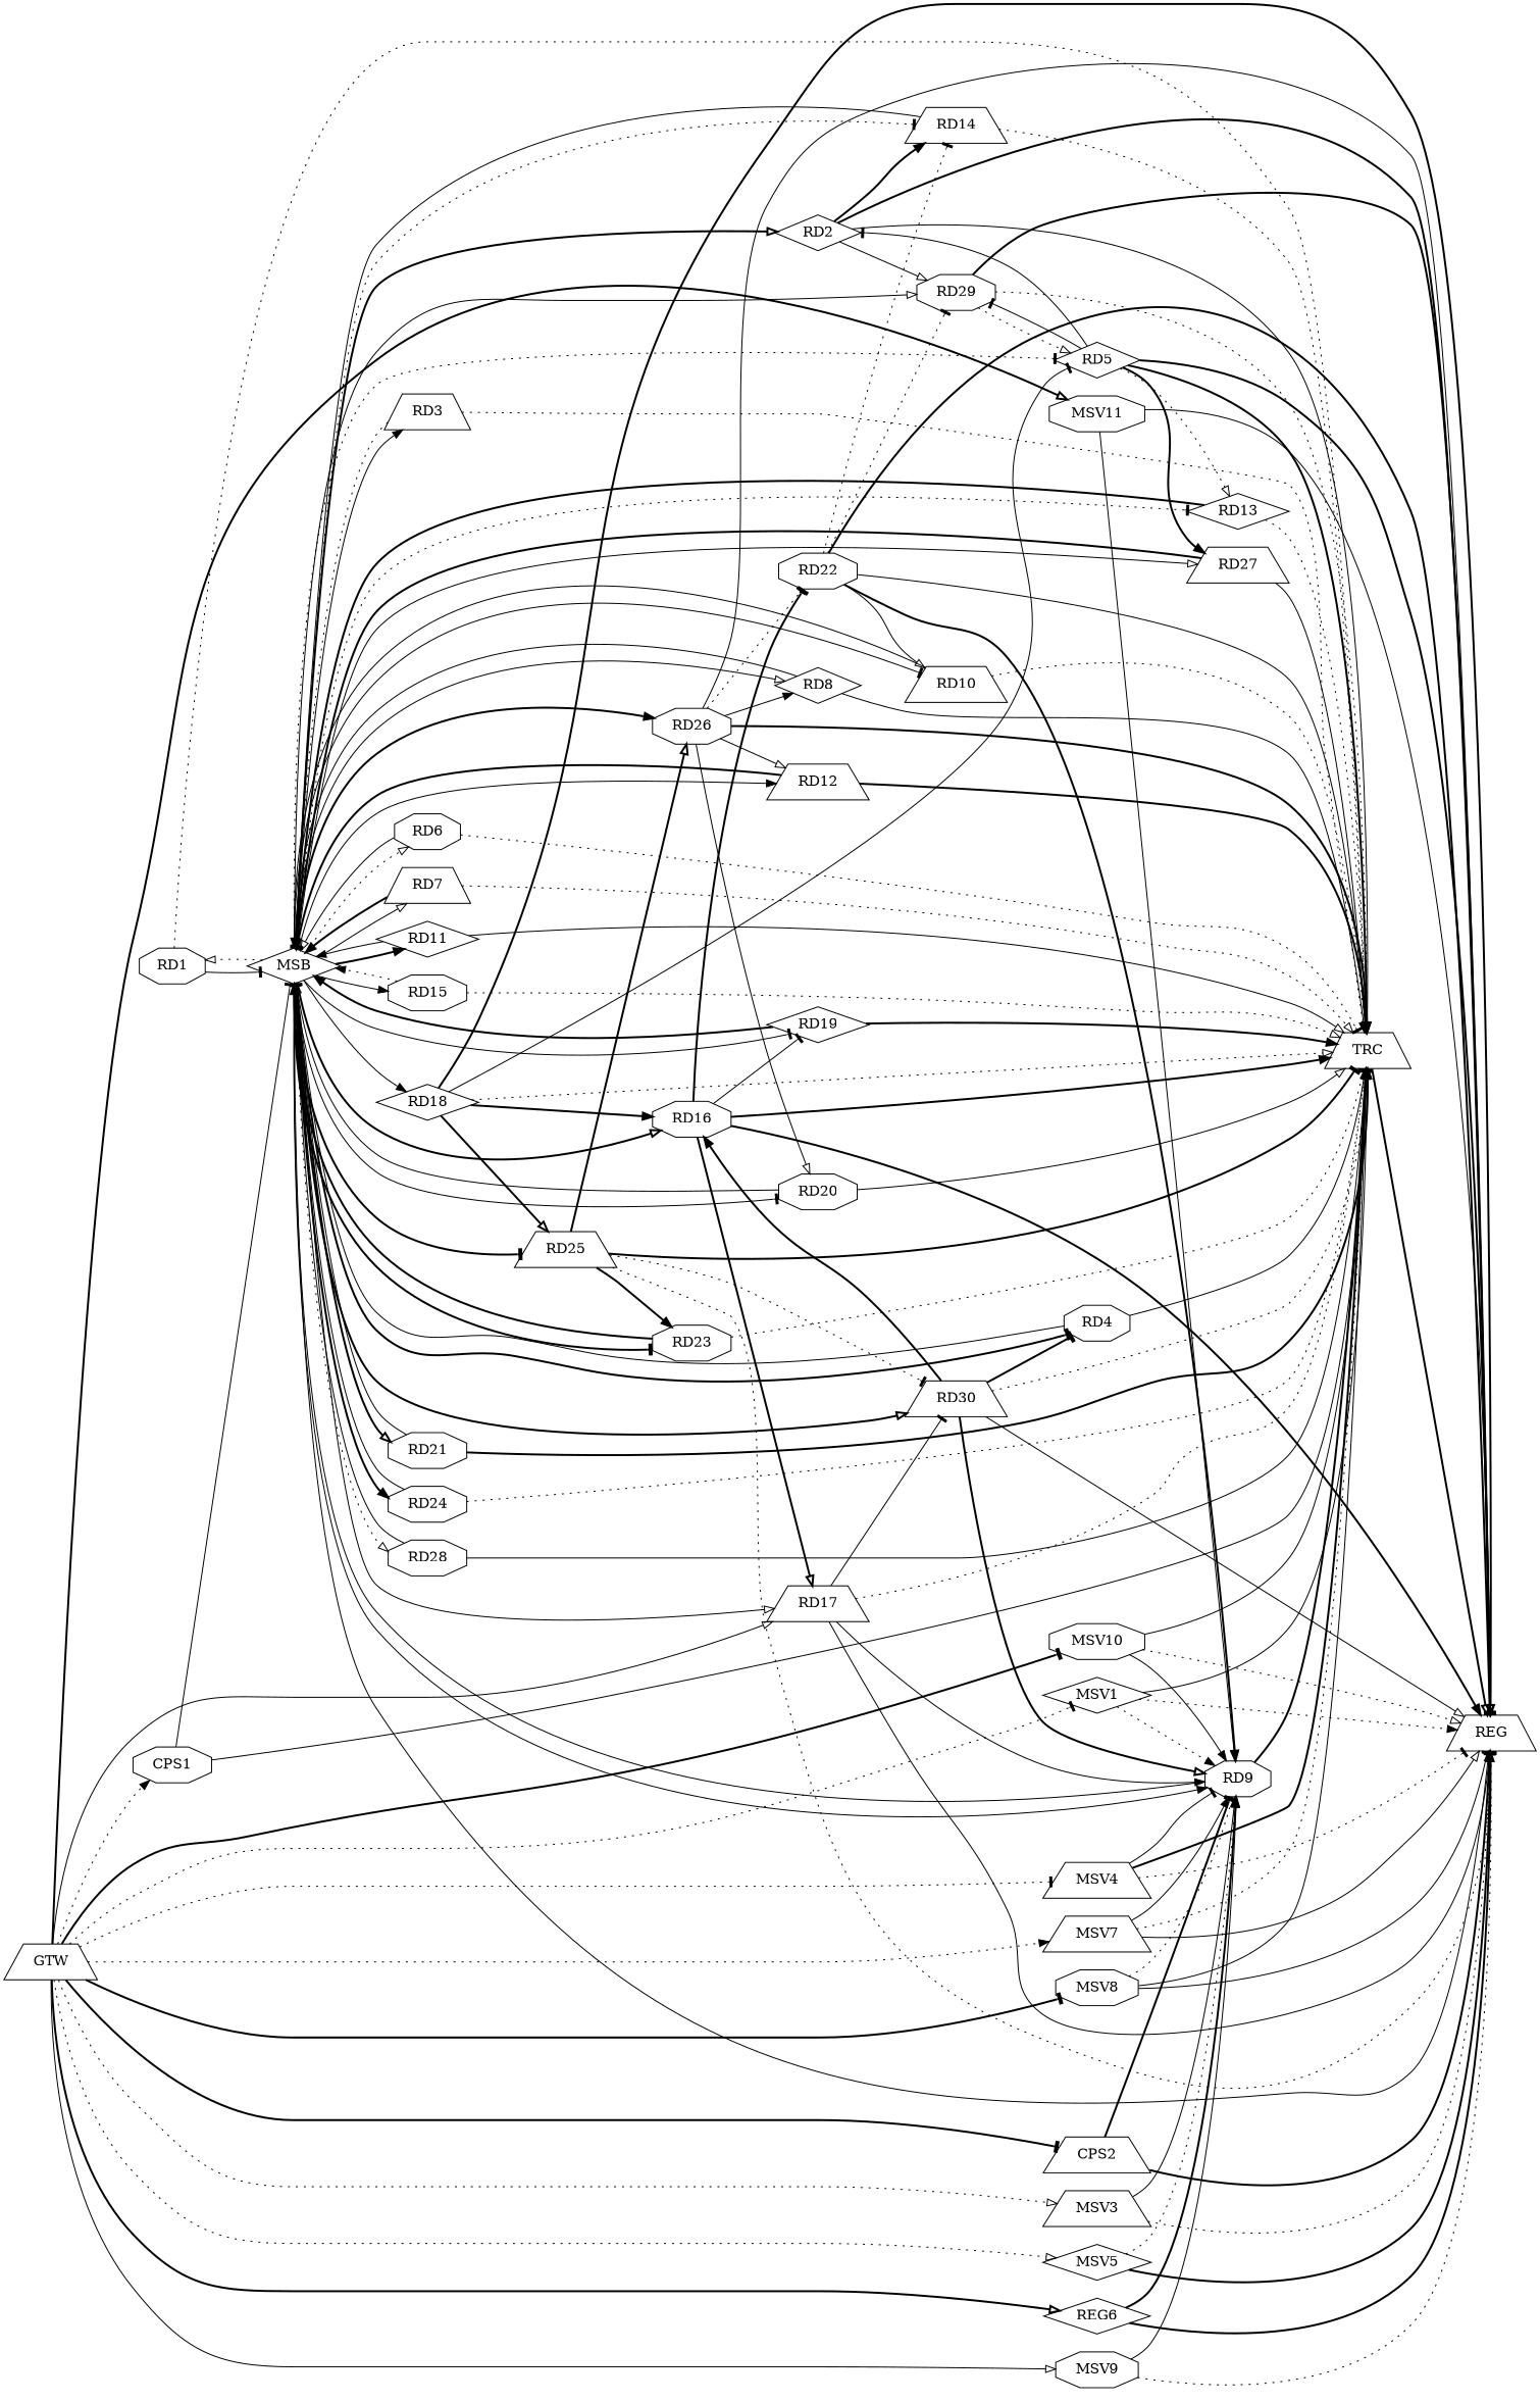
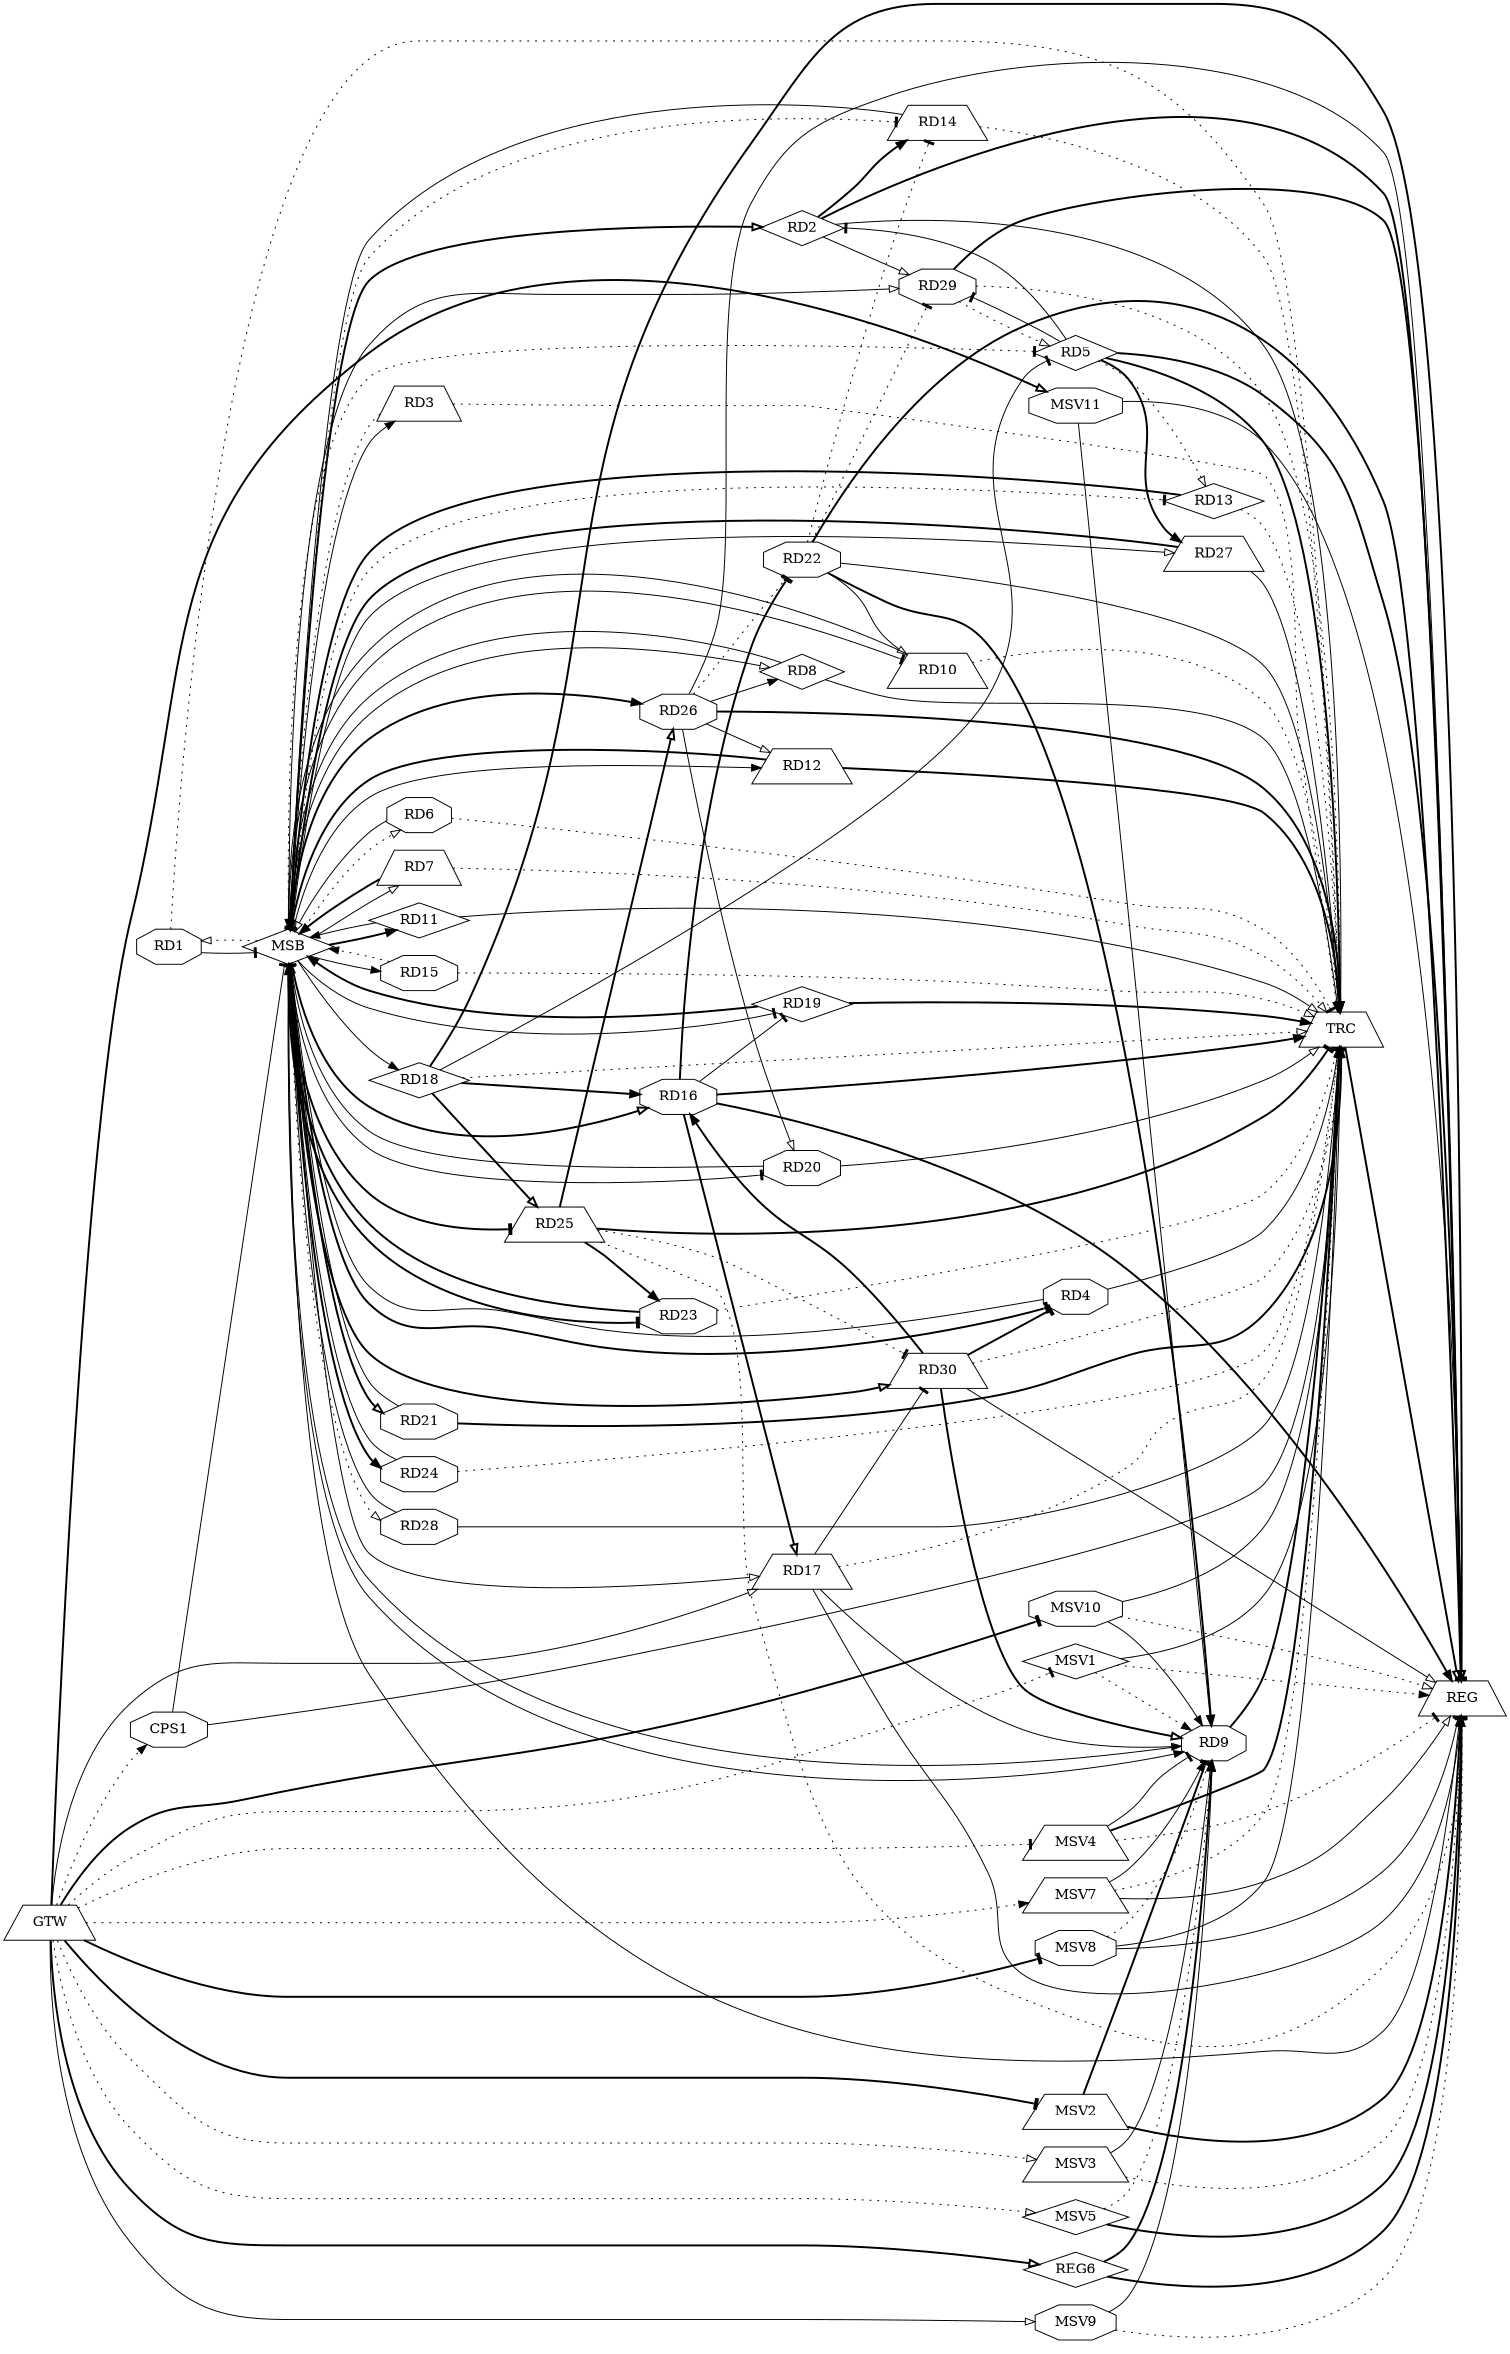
  strict digraph {
    rankdir=LR
    node [shape=octagon]
    edge [arrowhead=onormal style=solid]
    n1 [label=RD1]
    n2 [label=MSB shape=diamond]
    n3 [label=TRC shape=trapezium]
    n4 [label=RD2 shape=diamond]
    n5 [label=RD14 shape=trapezium]
    n6 [label=RD29]
    n7 [label=REG shape=trapezium]
    n8 [label=RD3 shape=trapezium]
    n9 [label=RD4]
    n10 [label=RD5 shape=diamond]
    n11 [label=RD13 shape=diamond]
    n12 [label=RD27 shape=trapezium]
    n13 [label=RD6]
    n14 [label=RD7 shape=trapezium]
    n15 [label=RD8 shape=diamond]
    n16 [label=RD9]
    n17 [label=RD10 shape=trapezium]
    n18 [label=RD11 shape=diamond]
    n19 [label=RD12 shape=trapezium]
    n20 [label=RD15]
    n21 [label=RD16]
    n22 [label=RD17 shape=trapezium]
    n23 [label=RD19 shape=diamond]
    n24 [label=RD30 shape=trapezium]
    n25 [label=RD18 shape=diamond]
    n26 [label=RD25 shape=trapezium]
    n27 [label=RD20]
    n28 [label=RD21]
    n29 [label=RD23]
    n30 [label=RD24]
    n31 [label=RD26]
    n32 [label=RD28]
    n33 [label=RD22]
    n34 [label=CPS1]
    n35 [label=GTW shape=trapezium]
    n36 [label=MSV1 shape=diamond]
-   n37 [label=CPS2 shape=trapezium]
+   n37 [label=MSV2 shape=trapezium]
    n38 [label=MSV3 shape=trapezium]
    n39 [label=MSV4 shape=trapezium]
    n40 [label=MSV5 shape=diamond]
    n41 [label=REG6 shape=diamond]
    n42 [label=MSV7 shape=trapezium]
    n43 [label=MSV8]
    n44 [label=MSV9]
    n45 [label=MSV10]
    n46 [label=MSV11]
    n1 -> n2 [arrowhead=tee]
    n1 -> n3 [style=dotted]
    n2 -> n1 [style=dotted]
    n2 -> n4 [style=bold]
    n2 -> n5 [arrowhead=tee style=dotted]
    n2 -> n6
    n2 -> n7
    n2 -> n8 [arrowhead=normal]
    n2 -> n9 [arrowhead=tee style=bold]
    n2 -> n10 [arrowhead=tee style=dotted]
    n2 -> n11 [arrowhead=tee style=dotted]
    n2 -> n12
    n2 -> n13 [style=dotted]
    n2 -> n14
    n2 -> n15
    n2 -> n16 [arrowhead=normal]
    n2 -> n17 [arrowhead=tee]
    n2 -> n18 [arrowhead=normal style=bold]
    n2 -> n19 [arrowhead=normal]
    n2 -> n20 [arrowhead=normal]
    n2 -> n21 [style=bold]
    n2 -> n22
    n2 -> n23 [arrowhead=tee]
    n2 -> n24 [style=bold]
    n2 -> n25 [arrowhead=normal]
    n2 -> n26 [arrowhead=tee style=bold]
    n2 -> n27 [arrowhead=tee]
    n2 -> n28 [style=bold]
    n2 -> n29 [arrowhead=tee style=bold]
    n2 -> n30 [arrowhead=normal style=bold]
    n2 -> n31 [arrowhead=normal style=bold]
    n2 -> n32 [style=dotted]
    n3 -> n7 [style=bold]
    n4 -> n3
    n4 -> n5 [arrowhead=normal style=bold]
    n4 -> n6
    n4 -> n7 [style=bold]
    n5 -> n2 [arrowhead=normal]
    n5 -> n3 [arrowhead=normal style=dotted]
    n6 -> n3 [arrowhead=normal style=dotted]
    n6 -> n7 [arrowhead=tee style=bold]
    n6 -> n10 [style=dotted]
    n8 -> n2 [arrowhead=normal style=dotted]
    n8 -> n3 [arrowhead=normal style=dotted]
    n9 -> n2
    n9 -> n3 [arrowhead=tee]
    n10 -> n3 [arrowhead=normal style=bold]
    n10 -> n4 [arrowhead=tee]
    n10 -> n6 [arrowhead=tee]
    n10 -> n7 [arrowhead=tee style=bold]
    n10 -> n11 [style=dotted]
    n10 -> n12 [arrowhead=normal style=bold]
    n11 -> n2 [arrowhead=tee style=bold]
    n11 -> n3 [arrowhead=normal style=dotted]
    n12 -> n2 [style=bold]
    n12 -> n3
    n13 -> n2
    n13 -> n3 [arrowhead=tee style=dotted]
    n14 -> n2 [arrowhead=normal style=bold]
    n14 -> n3 [style=dotted]
    n15 -> n2 [arrowhead=normal]
    n15 -> n3
    n16 -> n2
    n16 -> n3 [arrowhead=normal style=bold]
    n17 -> n2 [arrowhead=normal]
    n17 -> n3 [arrowhead=normal style=dotted]
    n18 -> n2 [arrowhead=normal]
    n18 -> n3
    n19 -> n2 [arrowhead=tee style=bold]
    n19 -> n3 [style=bold]
    n20 -> n2 [arrowhead=normal style=dotted]
    n20 -> n3 [style=dotted]
    n21 -> n3 [arrowhead=normal style=bold]
    n21 -> n7 [arrowhead=normal style=bold]
    n21 -> n22 [style=bold]
    n21 -> n23 [arrowhead=tee]
    n21 -> n33 [arrowhead=tee style=bold]
    n22 -> n3 [arrowhead=tee style=dotted]
    n22 -> n7
    n22 -> n16 [arrowhead=normal]
    n22 -> n24 [arrowhead=tee]
    n23 -> n2 [arrowhead=normal style=bold]
    n23 -> n3 [arrowhead=normal style=bold]
    n24 -> n3 [arrowhead=tee style=dotted]
    n24 -> n7
    n24 -> n9 [arrowhead=tee style=bold]
    n24 -> n16 [style=bold]
    n24 -> n21 [arrowhead=normal style=bold]
    n25 -> n3 [style=dotted]
    n25 -> n7 [style=bold]
    n25 -> n10 [arrowhead=tee]
    n25 -> n21 [arrowhead=normal style=bold]
    n25 -> n26 [style=bold]
    n26 -> n3 [arrowhead=tee style=bold]
    n26 -> n7 [arrowhead=tee style=dotted]
    n26 -> n24 [arrowhead=tee style=dotted]
    n26 -> n29 [arrowhead=normal style=bold]
    n26 -> n31 [style=bold]
    n27 -> n2 [arrowhead=tee]
    n27 -> n3
    n28 -> n2 [arrowhead=tee]
    n28 -> n3 [style=bold]
    n29 -> n2 [arrowhead=normal style=bold]
    n29 -> n3 [arrowhead=tee style=dotted]
    n30 -> n2
    n30 -> n3 [style=dotted]
    n31 -> n3 [arrowhead=normal style=bold]
    n31 -> n7
    n31 -> n15 [arrowhead=normal]
    n31 -> n19
    n31 -> n27
    n31 -> n33 [arrowhead=tee style=dotted]
    n32 -> n2 [arrowhead=tee]
    n32 -> n3 [arrowhead=tee]
    n33 -> n3 [arrowhead=normal]
    n33 -> n5 [arrowhead=tee style=dotted]
    n33 -> n6 [arrowhead=tee style=dotted]
    n33 -> n7 [arrowhead=tee style=bold]
    n33 -> n16 [style=bold]
    n33 -> n17
    n34 -> n2 [arrowhead=tee]
    n34 -> n3
    n35 -> n22
    n35 -> n34 [arrowhead=normal style=dotted]
    n35 -> n36 [arrowhead=tee style=dotted]
    n35 -> n37 [arrowhead=tee style=bold]
    n35 -> n38 [style=dotted]
    n35 -> n39 [arrowhead=tee style=dotted]
    n35 -> n40 [style=dotted]
    n35 -> n41 [style=bold]
    n35 -> n42 [arrowhead=normal style=dotted]
    n35 -> n43 [arrowhead=tee style=bold]
    n35 -> n44
    n35 -> n45 [arrowhead=tee style=bold]
    n35 -> n46 [style=bold]
    n36 -> n3
    n36 -> n7 [arrowhead=normal style=dotted]
    n36 -> n16 [arrowhead=normal style=dotted]
    n37 -> n7 [arrowhead=tee style=bold]
    n37 -> n16 [arrowhead=tee style=bold]
    n38 -> n7 [arrowhead=normal style=dotted]
    n38 -> n16
    n39 -> n3 [arrowhead=tee style=bold]
    n39 -> n7 [arrowhead=tee style=dotted]
    n39 -> n16 [arrowhead=tee]
    n40 -> n7 [style=bold]
    n40 -> n16 [arrowhead=normal style=dotted]
    n41 -> n7 [arrowhead=tee style=bold]
    n41 -> n16 [style=bold]
    n42 -> n3 [arrowhead=normal style=dotted]
    n42 -> n7
    n42 -> n16 [arrowhead=normal]
    n43 -> n3 [arrowhead=tee]
    n43 -> n7 [arrowhead=tee]
    n43 -> n16 [arrowhead=tee style=dotted]
    n44 -> n7 [arrowhead=tee style=dotted]
    n44 -> n16
    n45 -> n3 [arrowhead=normal]
    n45 -> n7 [style=dotted]
    n45 -> n16 [arrowhead=normal]
    n46 -> n7 [arrowhead=tee]
    n46 -> n16 [arrowhead=normal]
  }
